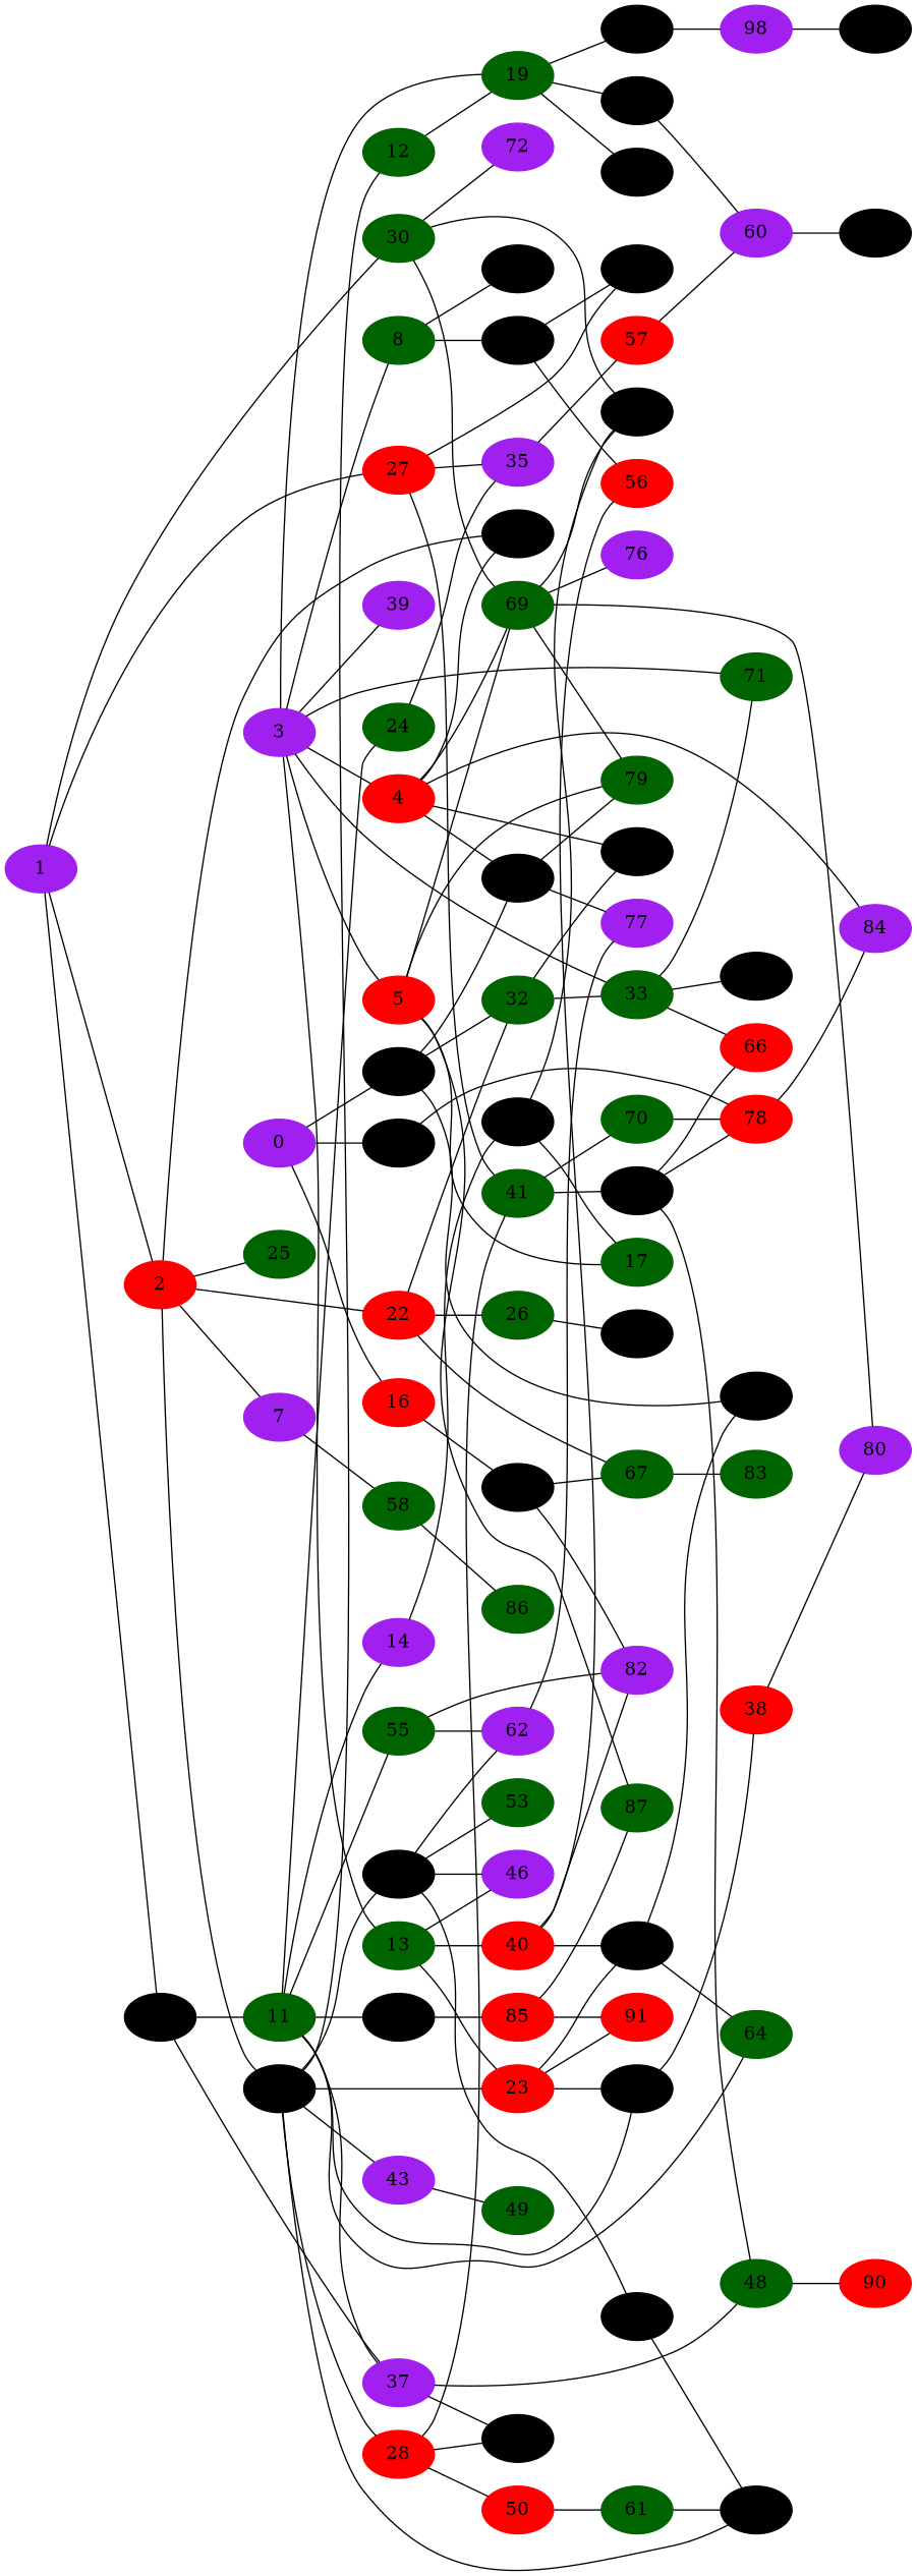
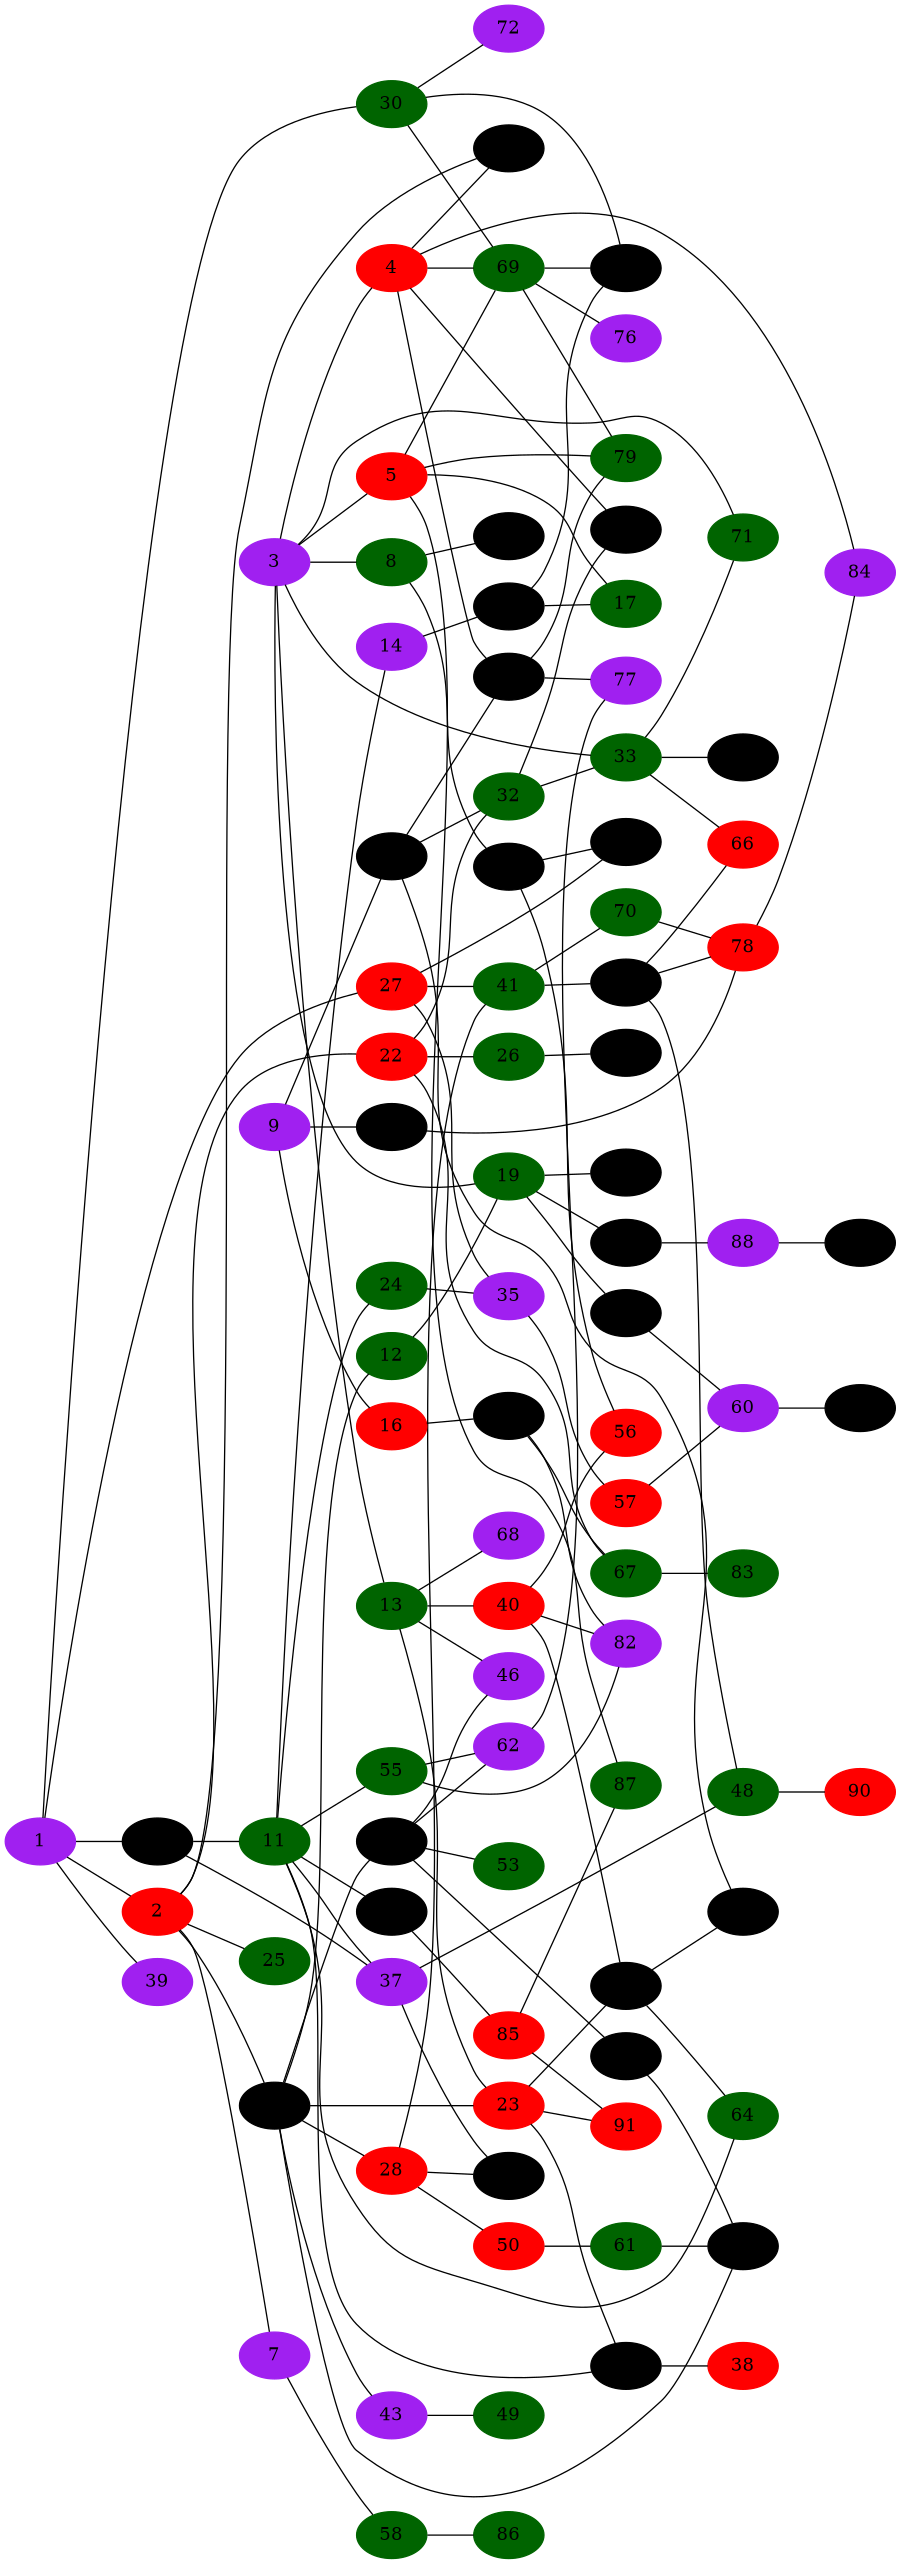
  graph {
    rankdir=LR
    node [color=black style=filled]
    1 [color=purple]
    2 [color=red]
    10
    27 [color=red]
    30 [color=darkgreen]
    39 [color=purple]
    6
    7 [color=purple]
    22 [color=red]
    25 [color=darkgreen]
    95
    3 [color=purple]
    4 [color=red]
    5 [color=red]
    8 [color=darkgreen]
    13 [color=darkgreen]
    19 [color=darkgreen]
    33 [color=darkgreen]
    71 [color=darkgreen]
    11 [color=darkgreen]
    37 [color=purple]
    35 [color=purple]
    41 [color=darkgreen]
    94
    69 [color=darkgreen]
    72 [color=purple]
    92
    12 [color=darkgreen]
    23 [color=red]
    28 [color=red]
    34
    43 [color=purple]
    96
    58 [color=darkgreen]
    32 [color=darkgreen]
    26 [color=darkgreen]
    67 [color=darkgreen]
    21
    75
    84 [color=purple]
    17 [color=darkgreen]
    79 [color=darkgreen]
    87 [color=darkgreen]
    31
    44
    40 [color=red]
    46 [color=purple]
+   68 [color=purple]
    54
    52
    73
    66 [color=red]
    81
    77 [color=purple]
-   80 [color=purple]
    76 [color=purple]
    29
    51
    91 [color=red]
    50 [color=red]
    65
    53 [color=darkgreen]
    62 [color=purple]
    93
    49 [color=darkgreen]
-   9 [color=purple label=0]
+   9 [color=purple]
    16 [color=red]
    20
    36
    86 [color=darkgreen]
    56 [color=red]
    45
    74
    78 [color=red]
    14 [color=purple]
    24 [color=darkgreen]
    47
    55 [color=darkgreen]
    64 [color=darkgreen]
    48 [color=darkgreen]
    15
    38 [color=red]
    85 [color=red]
    82 [color=purple]
    60 [color=purple]
-   88 [color=purple label=98]
+   88 [color=purple]
    59
    83 [color=darkgreen]
    57 [color=red]
    42
    70 [color=darkgreen]
    61 [color=darkgreen]
    90 [color=red]
    89
    63
    1 -- 2
    1 -- 10
    1 -- 27
    1 -- 30
-   3 -- 39
+   1 -- 39
    2 -- 6
    2 -- 7
    2 -- 22
    2 -- 25
    2 -- 95
    10 -- 11
    10 -- 37
    27 -- 35
    27 -- 41
    27 -- 94
    30 -- 69
    30 -- 72
    30 -- 92
    6 -- 12
    6 -- 23
    6 -- 28
    6 -- 34
    6 -- 43
    6 -- 96
    7 -- 58
    22 -- 32
    22 -- 26
    22 -- 67
    3 -- 4
    3 -- 5
    3 -- 8
    3 -- 13
    3 -- 19
    3 -- 33
    3 -- 71
    4 -- 95
    4 -- 69
    4 -- 21
    4 -- 75
    4 -- 84
    5 -- 69
    5 -- 17
    5 -- 79
    5 -- 87
    8 -- 31
    8 -- 44
    13 -- 23
    13 -- 40
    13 -- 46
+   13 -- 68
    19 -- 54
    19 -- 52
    19 -- 73
    33 -- 71
    33 -- 66
    33 -- 81
    11 -- 37
    11 -- 29
    11 -- 14
    11 -- 24
    11 -- 47
    11 -- 55
    11 -- 64
    37 -- 65
    37 -- 48
    35 -- 57
    41 -- 42
    41 -- 70
    69 -- 92
    69 -- 79
-   69 -- 80
    69 -- 76
    12 -- 19
    23 -- 29
    23 -- 51
    23 -- 91
    28 -- 41
    28 -- 50
    28 -- 65
    34 -- 46
    34 -- 53
    34 -- 62
    34 -- 93
    43 -- 49
    58 -- 86
    32 -- 33
    32 -- 75
    26 -- 59
    67 -- 83
    21 -- 79
    21 -- 77
    31 -- 94
    31 -- 56
    40 -- 51
    40 -- 56
    40 -- 82
    54 -- 60
    52 -- 88
    29 -- 38
    51 -- 74
    51 -- 64
    50 -- 61
    62 -- 77
    93 -- 96
    9 -- 16
    9 -- 20
    9 -- 36
    16 -- 45
    20 -- 32
    20 -- 21
    20 -- 74
    36 -- 78
    45 -- 67
    45 -- 82
    78 -- 84
    14 -- 15
    24 -- 35
    47 -- 85
    55 -- 62
    55 -- 82
    48 -- 90
    15 -- 92
    15 -- 17
-   38 -- 80
    85 -- 87
    85 -- 91
    60 -- 63
    88 -- 89
    57 -- 60
    42 -- 66
    42 -- 78
    42 -- 48
    70 -- 78
    61 -- 96
  }
